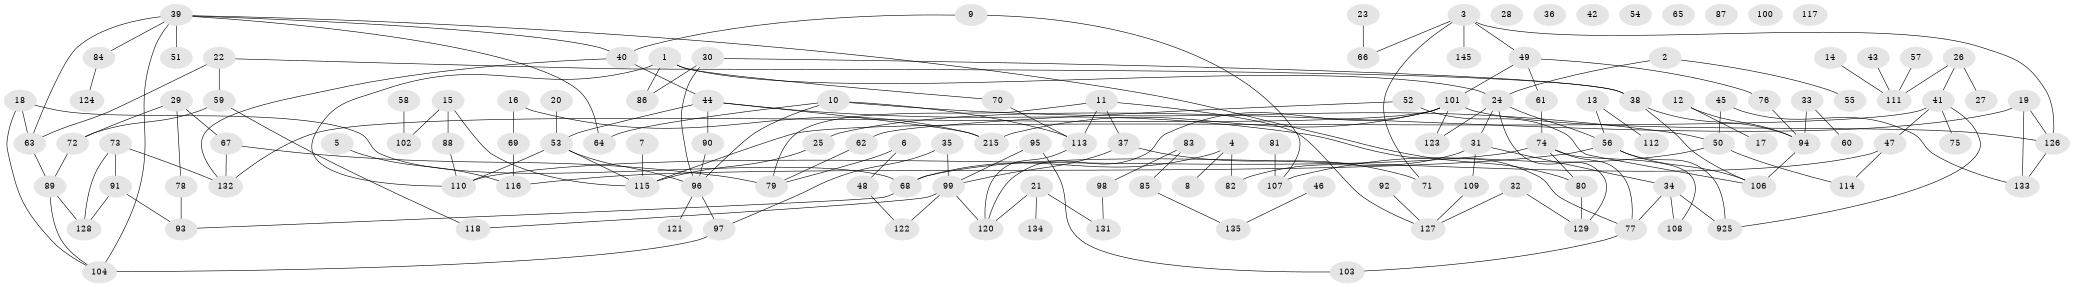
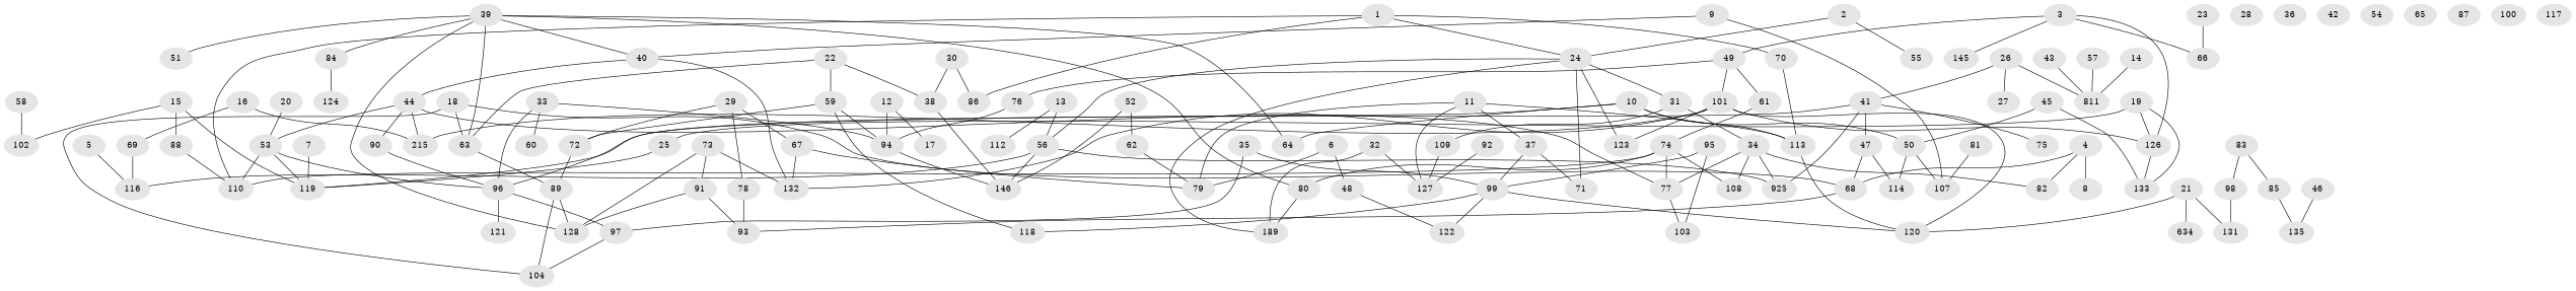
  graph {
    node [color=gray90 style=filled]
    1
    24
    70
    86
    110
    56
    31
    123
-   129
+   129 [label=189]
    113
    2
    55
    3
    49
    66
    71
    n17 [label=145]
    126
    61
    76
    101
    133
    4
    8
    68
    82
    93
    5
    116
    6
    48
    79
    122
    7
-   119 [label=115]
+   119
    9
    40
    107
    44
    132
    10
    50
    64
    96
    114
    97
    121
    120
    11
    37
    127
    99
    12
    17
    94
-   106
+   106 [label=146]
    13
    112
    n59 [label=925]
    14
-   111
+   111 [label=811]
    15
    88
    102
    16
    69
    n67 [label=215]
    18
    63
    104
    89
    19
    25
    20
    53
    21
-   134
+   134 [label=634]
    131
    22
    38
    59
    72
    118
    23
    84
    124
    34
    109
    26
    27
    41
    47
    75
    28
    29
    67
    78
    30
    77
    108
    32
    33
    60
    103
    35
    36
    39
    51
    80
    90
    42
    43
    45
    46
    135
    74
    52
    62
    54
    57
    58
    128
    65
    73
    91
    81
    83
    85
    98
    87
    92
    95
    100
    117
    1 -- 24
    1 -- 70
    1 -- 86
    1 -- 110
    24 -- 56
    24 -- 31
    24 -- 123
    24 -- 129
    70 -- 113
    56 -- 116
    56 -- 106
    56 -- n59
    31 -- 34
    31 -- 109
    113 -- 120
    2 -- 24
    2 -- 55
    3 -- 49
    3 -- 66
-   3 -- 71
+   24 -- 71
    3 -- n17
    3 -- 126
    49 -- 61
    49 -- 76
    49 -- 101
    126 -- 133
    61 -- 74
    76 -- 94
    101 -- 123
    101 -- 126
    101 -- 132
    101 -- 120
    101 -- n67
    4 -- 8
    4 -- 68
    4 -- 82
    68 -- 93
    5 -- 116
    6 -- 48
    6 -- 79
    48 -- 122
    7 -- 119
    9 -- 40
    9 -- 107
    40 -- 44
    40 -- 132
    44 -- n67
    44 -- 53
    44 -- 77
    44 -- 90
    10 -- 113
    10 -- 50
    10 -- 64
    10 -- 96
    50 -- 107
    50 -- 114
    96 -- 97
    96 -- 121
    97 -- 104
    11 -- 113
    11 -- 79
    11 -- 37
    11 -- 127
    37 -- 71
    37 -- 99
    99 -- 122
    99 -- 120
    99 -- 118
    12 -- 17
    12 -- 94
    94 -- 106
    13 -- 56
    13 -- 112
    14 -- 111
    15 -- 119
    15 -- 88
    15 -- 102
    88 -- 110
    16 -- 69
    16 -- n67
    69 -- 116
    18 -- 68
    18 -- 63
    18 -- 104
    63 -- 89
    89 -- 104
    89 -- 128
    19 -- 126
    19 -- 133
    19 -- 25
    25 -- 119
    20 -- 53
    53 -- 110
    53 -- 119
    53 -- 96
    21 -- 120
    21 -- 134
    21 -- 131
    22 -- 63
    22 -- 38
    22 -- 59
-   38 -- 94
+   59 -- 94
    38 -- 106
    59 -- 72
    59 -- 118
    72 -- 89
    23 -- 66
    84 -- 124
-   31 -- 82
+   34 -- 82
    34 -- n59
    34 -- 77
    34 -- 108
    109 -- 127
    26 -- 111
    26 -- 27
    26 -- 41
    41 -- 119
    41 -- n59
    41 -- 47
    41 -- 75
    47 -- 68
    47 -- 114
    29 -- 72
    29 -- 67
    29 -- 78
    67 -- 79
    67 -- 132
    78 -- 93
    30 -- 86
-   30 -- 96
+   33 -- 96
    30 -- 38
    77 -- 103
    32 -- 129
    32 -- 127
    33 -- 94
    33 -- 60
    35 -- 97
    35 -- 99
    39 -- 40
    39 -- 64
    39 -- 63
-   39 -- 104
+   39 -- 128
    39 -- 84
    39 -- 51
    39 -- 80
    80 -- 129
    90 -- 96
    43 -- 111
    45 -- 133
    45 -- 50
    46 -- 135
    74 -- 110
    74 -- 77
    74 -- 108
    74 -- 80
    52 -- 106
    52 -- 62
    62 -- 79
    57 -- 111
    58 -- 102
    73 -- 132
    73 -- 128
    73 -- 91
    91 -- 93
    91 -- 128
    81 -- 107
    83 -- 85
    83 -- 98
    85 -- 135
    98 -- 131
    92 -- 127
    95 -- 99
    95 -- 103
  }
